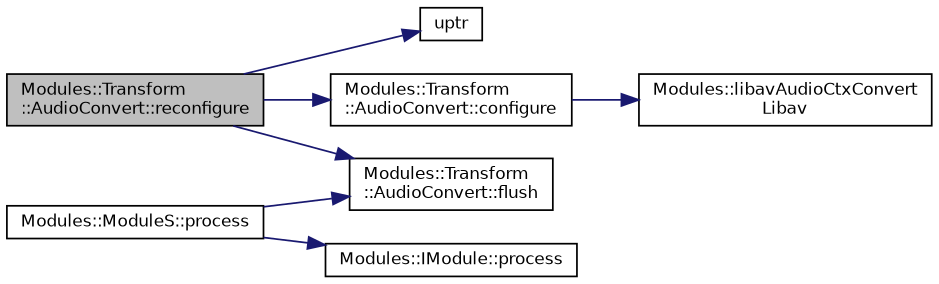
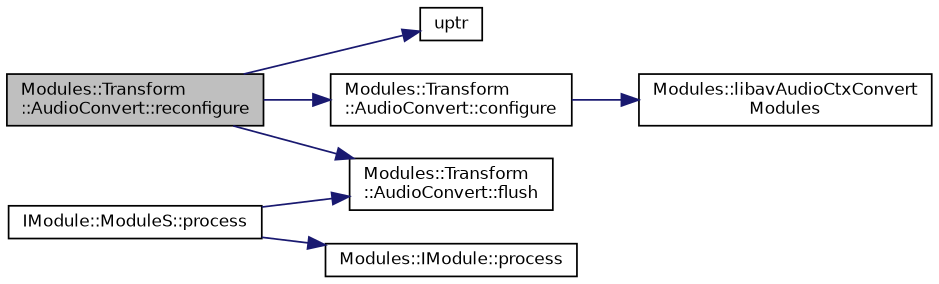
  digraph {
    rankdir=LR
    node [color=black fillcolor=white fontname=Helvetica fontsize=10 shape=record style=filled]
    edge [color=midnightblue fontname=Helvetica fontsize=10 labelfontname=Helvetica labelfontsize=10 style=solid]
    n1 [fillcolor=grey75 fontcolor=black height=0.2 label="Modules::Transform\l::AudioConvert::reconfigure" width=0.4]
    n2 [height=0.2 label="Modules::Transform\l::AudioConvert::flush" width=0.4]
    n3 [height=0.2 label=uptr width=0.4]
    n4 [height=0.2 label="Modules::Transform\l::AudioConvert::configure" width=0.4]
-   n5 [height=0.2 label="Modules::libavAudioCtxConvert\lLibav" width=0.4]
-   n6 [height=0.2 label="Modules::ModuleS::process" width=0.4]
+   n5 [height=0.2 label="Modules::libavAudioCtxConvert\lModules" width=0.4]
+   n6 [height=0.2 label="IModule::ModuleS::process" width=0.4]
    n7 [height=0.2 label="Modules::IModule::process" width=0.4]
    n1 -> n2
    n1 -> n3
    n1 -> n4
    n4 -> n5
    n6 -> n2
    n6 -> n7
  }
